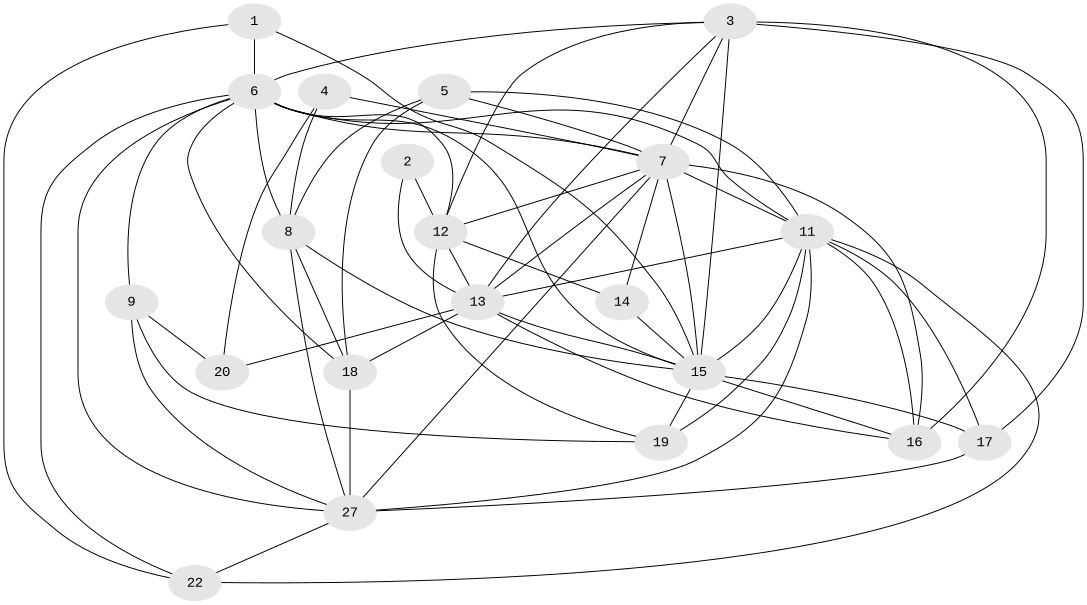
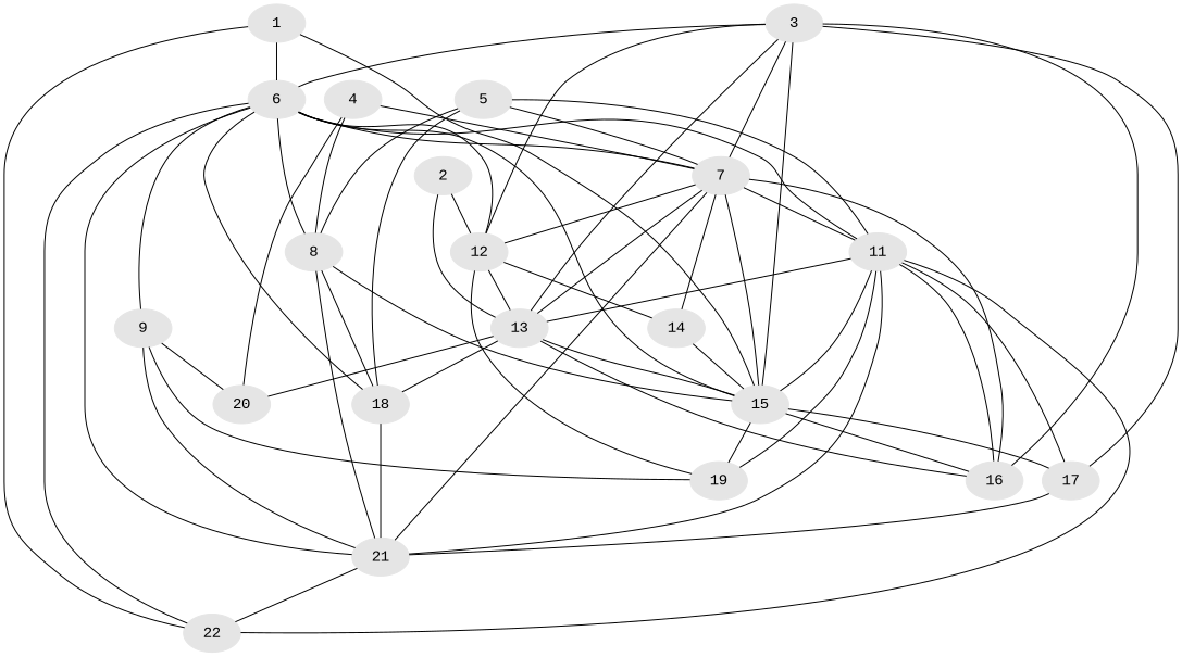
  graph {
    fontname="Liberation Mono"
    node [color=gray90 fontname="Liberation Mono" style=filled]
    edge [fontname="Liberation Mono" weight=1.0]
    1
    6
    15
    22
    12
    7
    8
    11
    18
    9
-   21 [label=27]
+   21
    16
    17
    19
    2
    13
    14
    20
    3
    4
    5
    1 -- 6 [weight=2.0]
    1 -- 15
    1 -- 22
    6 -- 15
    6 -- 22
    6 -- 12
    6 -- 7 [weight=2.0]
    6 -- 8
    6 -- 11 [weight=3.0]
    6 -- 18
    6 -- 9 [weight=2.0]
    6 -- 21
    15 -- 16
    15 -- 17
    15 -- 19
    12 -- 19
    12 -- 13 [weight=2.0]
    12 -- 14
    7 -- 15
    7 -- 12
    7 -- 11
    7 -- 21
    7 -- 16
    7 -- 13 [weight=4.0]
    7 -- 14
    8 -- 15 [weight=2.0]
    8 -- 18
    8 -- 21
    11 -- 15 [weight=3.0]
    11 -- 22
    11 -- 21 [weight=2.0]
    11 -- 16 [weight=2.0]
    11 -- 17
    11 -- 19
    11 -- 13
    18 -- 21
    9 -- 21
    9 -- 19
    9 -- 20
    21 -- 22
    17 -- 21
    2 -- 12
    2 -- 13
    13 -- 15 [weight=2.0]
    13 -- 18
    13 -- 16
    13 -- 20
    14 -- 15
    3 -- 6
    3 -- 15 [weight=2.0]
    3 -- 12
    3 -- 7
    3 -- 16
    3 -- 17
    3 -- 13
    4 -- 7
    4 -- 8 [weight=2.0]
    4 -- 20
    5 -- 7
    5 -- 8
    5 -- 11 [weight=2.0]
    5 -- 18 [weight=2.0]
  }
